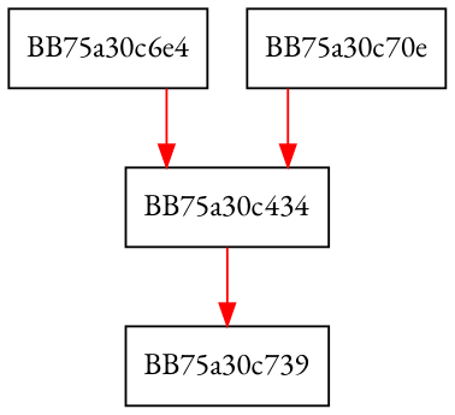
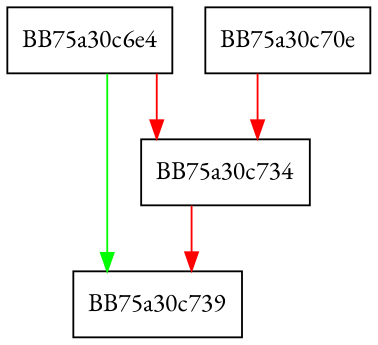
  digraph {
    fontname="EB Garamond"
    splines=ortho
    node [fontname="EB Garamond" shape=box]
    edge [color=red fontname="EB Garamond"]
    BB75a30c6e4
    BB75a30c739
-   BB75a30c734 [label=BB75a30c434]
+   BB75a30c734
    BB75a30c70e
+   BB75a30c6e4 -> BB75a30c739 [color=green]
    BB75a30c6e4 -> BB75a30c734
    BB75a30c734 -> BB75a30c739
    BB75a30c70e -> BB75a30c734
  }
